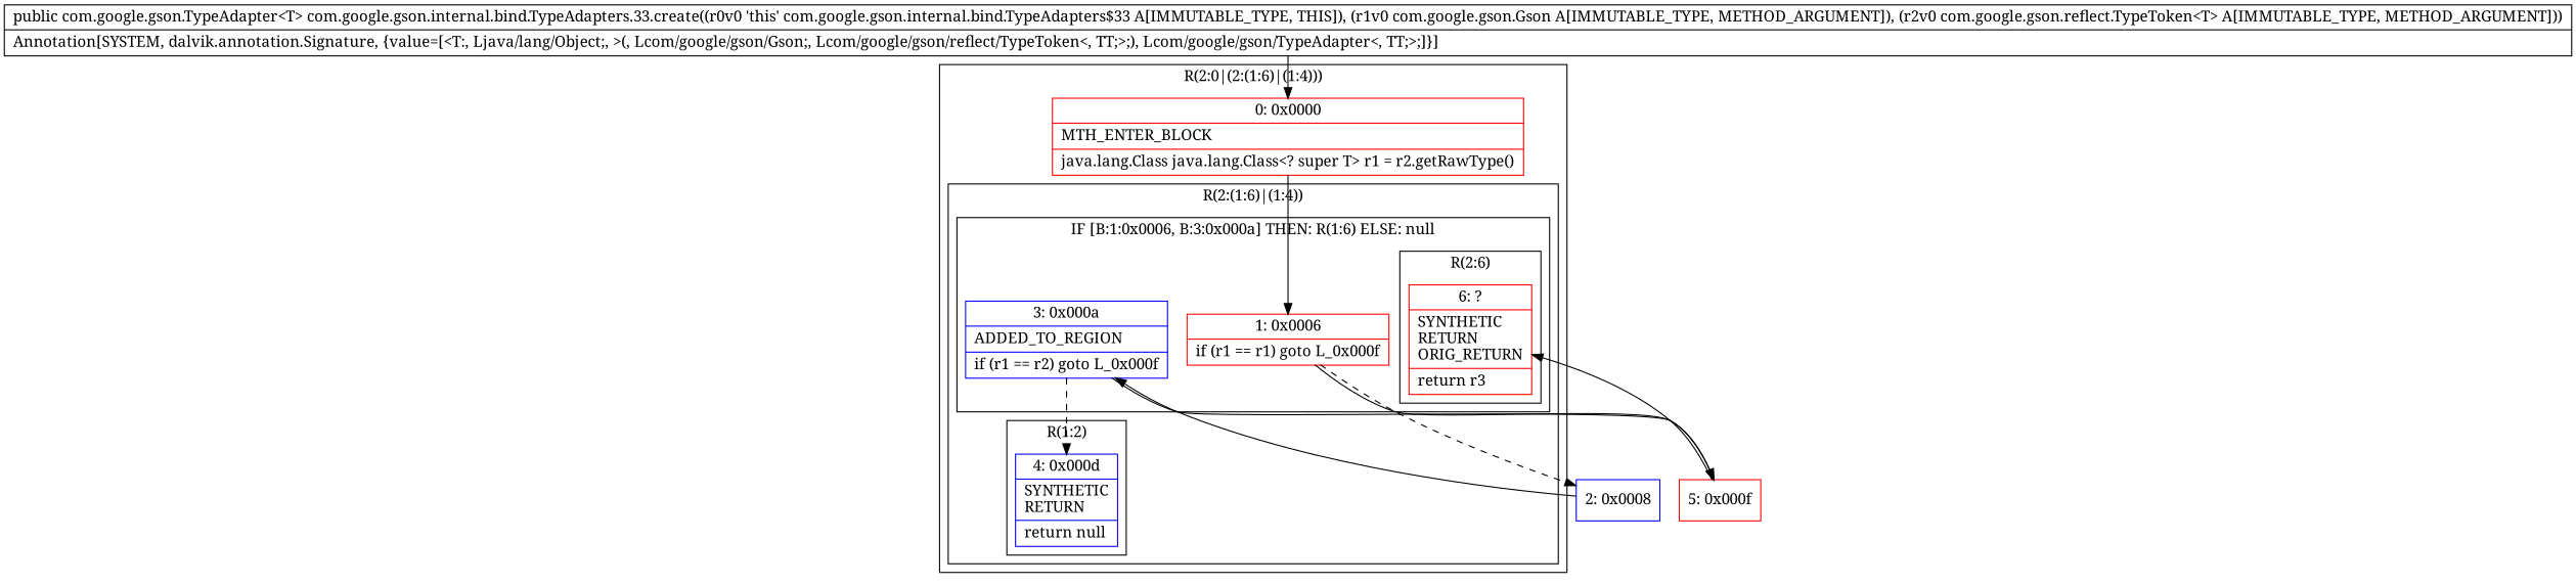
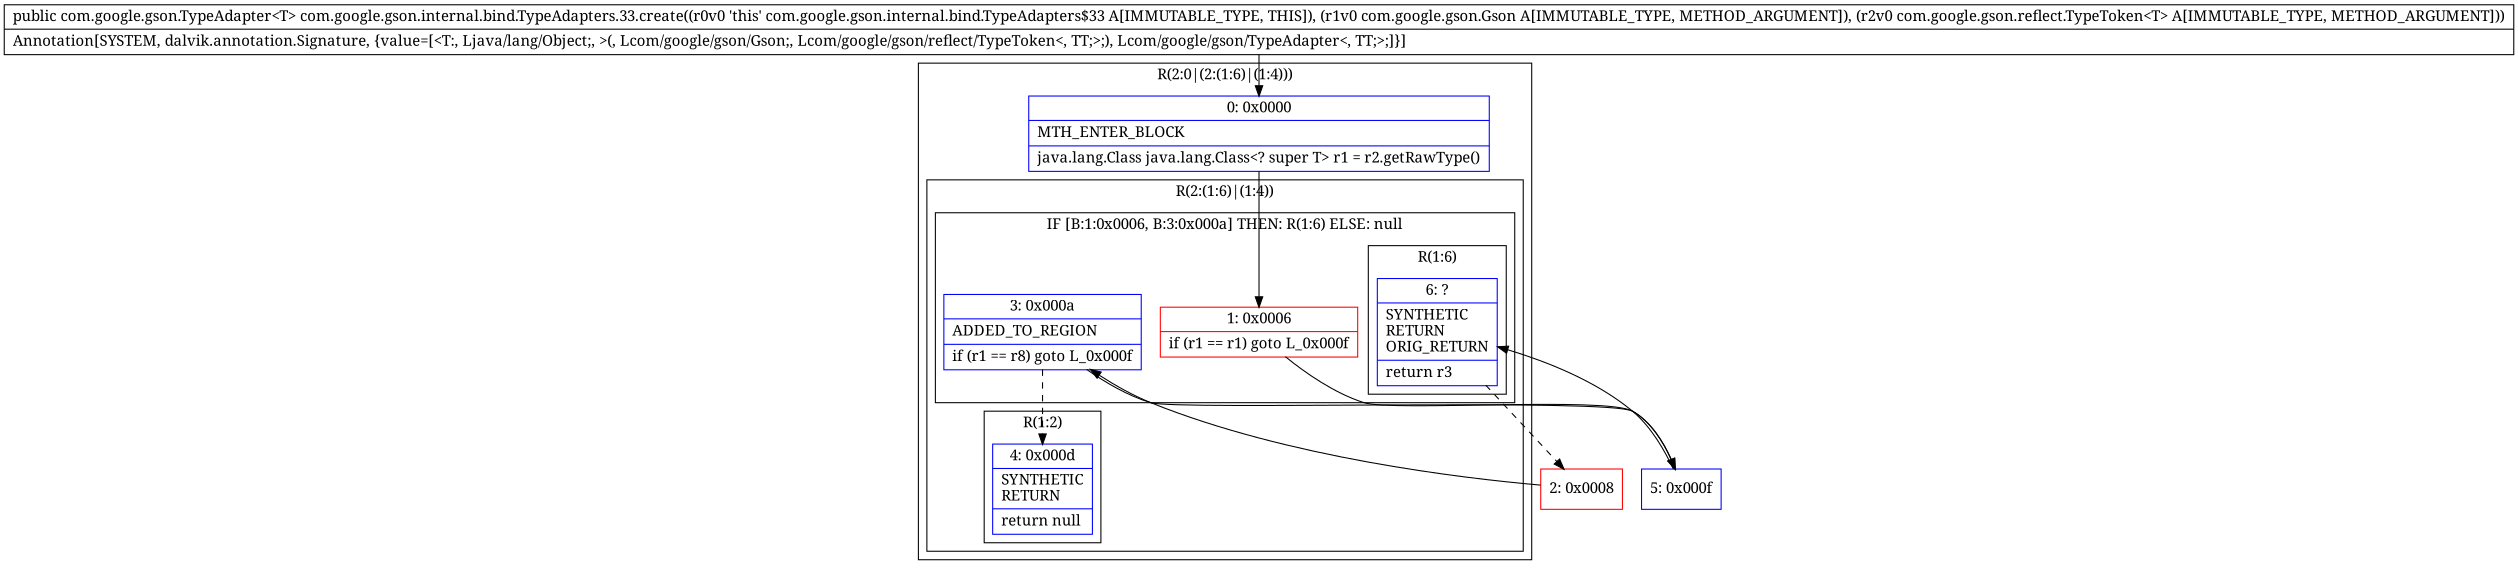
  digraph {
    fontname="Noto Serif"
    node [color=blue fontname="Noto Serif" shape=record]
    edge [fontname="Noto Serif"]
-   n1 [color=red label="{6\:\ ?|SYNTHETIC\lRETURN\lORIG_RETURN\l|return r3\l}"]
+   n1 [label="{6\:\ ?|SYNTHETIC\lRETURN\lORIG_RETURN\l|return r3\l}"]
    n2 [color=red label="{1\:\ 0x0006|if (r1 == r1) goto L_0x000f\l}"]
-   n3 [label="{3\:\ 0x000a|ADDED_TO_REGION\l|if (r1 == r2) goto L_0x000f\l}"]
+   n3 [label="{3\:\ 0x000a|ADDED_TO_REGION\l|if (r1 == r8) goto L_0x000f\l}"]
    n4 [label="{4\:\ 0x000d|SYNTHETIC\lRETURN\l|return null\l}"]
-   n5 [color=red label="{0\:\ 0x0000|MTH_ENTER_BLOCK\l|java.lang.Class java.lang.Class\<? super T\> r1 = r2.getRawType()\l}"]
-   n6 [label="{2\:\ 0x0008}"]
-   n7 [color=red label="{5\:\ 0x000f}"]
+   n5 [label="{0\:\ 0x0000|MTH_ENTER_BLOCK\l|java.lang.Class java.lang.Class\<? super T\> r1 = r2.getRawType()\l}"]
+   n6 [color=red label="{2\:\ 0x0008}"]
+   n7 [label="{5\:\ 0x000f}"]
    n8 [label="{public com.google.gson.TypeAdapter\<T\> com.google.gson.internal.bind.TypeAdapters.33.create((r0v0 'this' com.google.gson.internal.bind.TypeAdapters$33 A[IMMUTABLE_TYPE, THIS]), (r1v0 com.google.gson.Gson A[IMMUTABLE_TYPE, METHOD_ARGUMENT]), (r2v0 com.google.gson.reflect.TypeToken\<T\> A[IMMUTABLE_TYPE, METHOD_ARGUMENT]))  | Annotation[SYSTEM, dalvik.annotation.Signature, \{value=[\<T:, Ljava\/lang\/Object;, \>(, Lcom\/google\/gson\/Gson;, Lcom\/google\/gson\/reflect\/TypeToken\<, TT;\>;), Lcom\/google\/gson\/TypeAdapter\<, TT;\>;]\}]\l}" color=""]
    subgraph cluster_1 {
      label="R(2:0|(2:(1:6)|(1:4)))"
      n5
      subgraph cluster_2 {
        label="R(2:(1:6)|(1:4))"
        subgraph cluster_3 {
          label="IF [B:1:0x0006, B:3:0x000a] THEN: R(1:6) ELSE: null"
          n2
          n3
          subgraph cluster_4 {
-           label="R(2:6)"
+           label="R(1:6)"
            n1
          }
        }
        subgraph cluster_5 {
          label="R(1:2)"
          n4
        }
      }
    }
-   n2 -> n6 [style=dashed]
+   n1 -> n6 [style=dashed]
    n2 -> n7
    n3 -> n4 [style=dashed]
    n3 -> n7
    n5 -> n2
    n6 -> n3
    n7 -> n1
    n8 -> n5
  }
